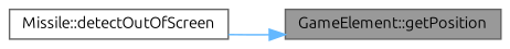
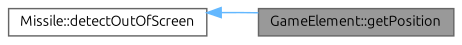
  digraph {
    rankdir=RL
    fontname=Ubuntu
    node [fontname=Ubuntu fontsize=10 shape=box style=filled]
    n1 [color=gray40 fillcolor=grey60 fontcolor=black height=0.2 label="GameElement::getPosition" width=0.4]
    n2 [color=grey40 fillcolor=white height=0.2 label="Missile::detectOutOfScreen" width=0.4]
-   n1 -> n2 [color=steelblue1 dir=back fontname=Ubuntu fontsize=10 labelfontname=Helvetica labelfontsize=10 style=solid]
+   n2 -> n1 [color=steelblue1 dir=back fontname=Ubuntu fontsize=10 labelfontname=Helvetica labelfontsize=10 style=solid]
  }
